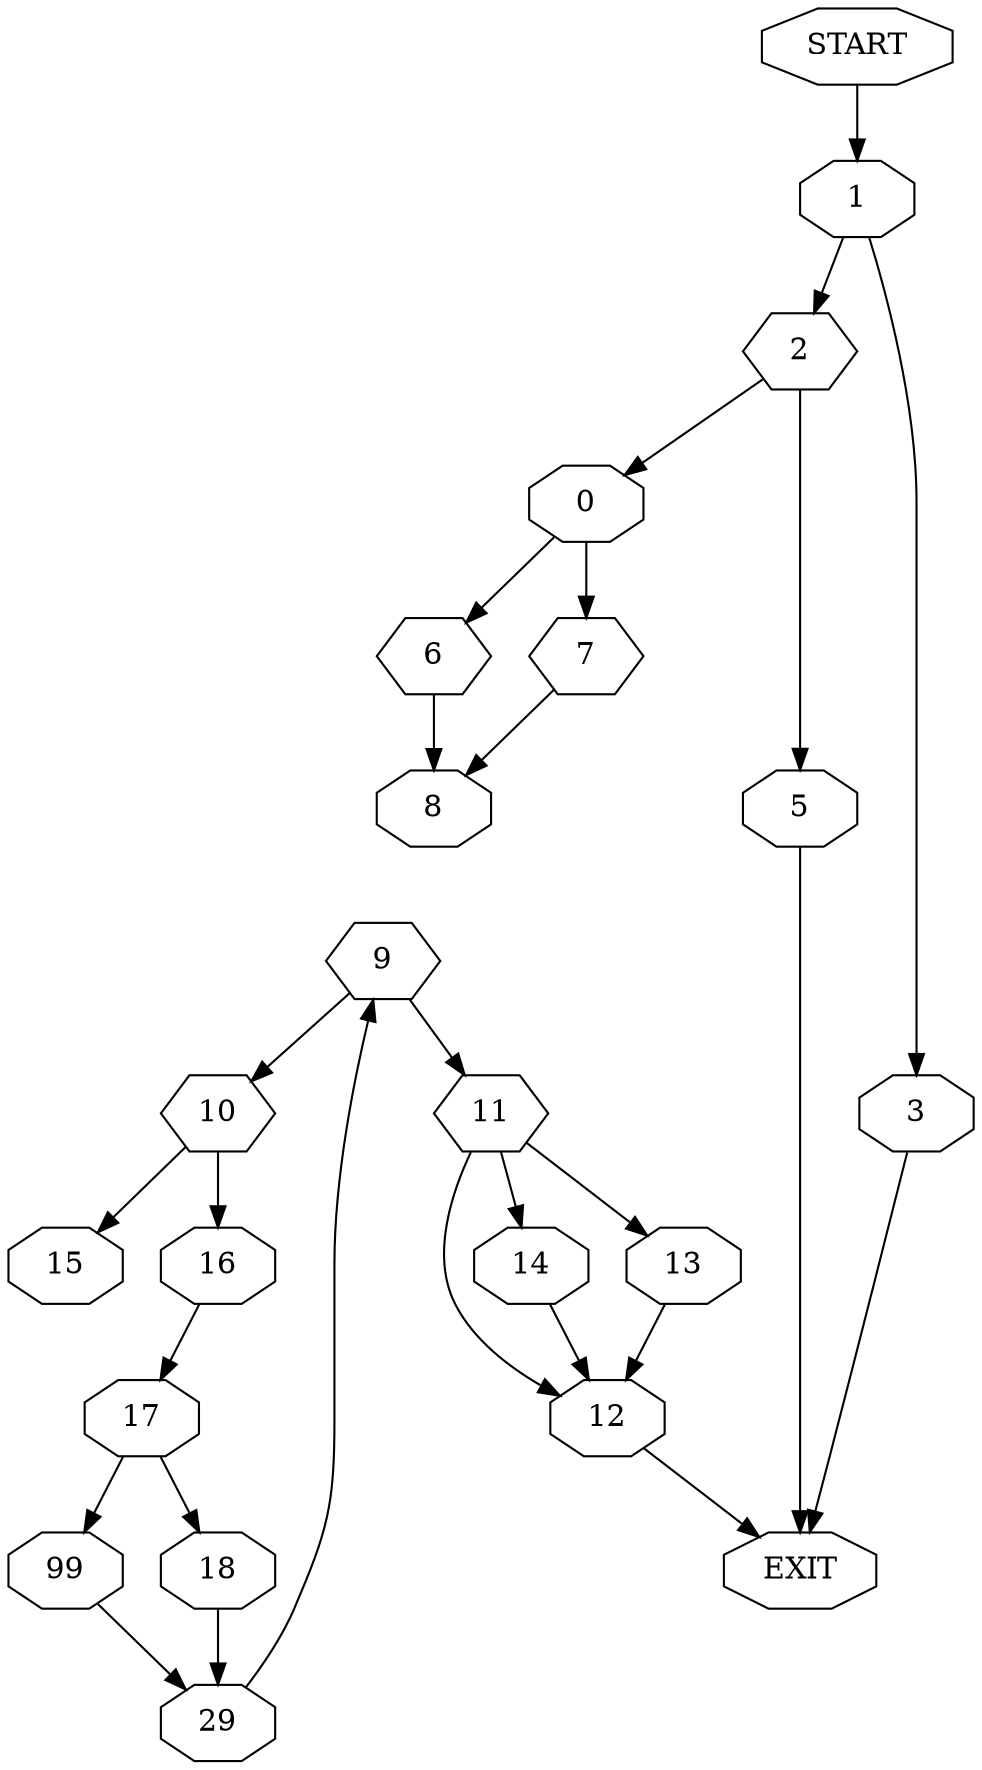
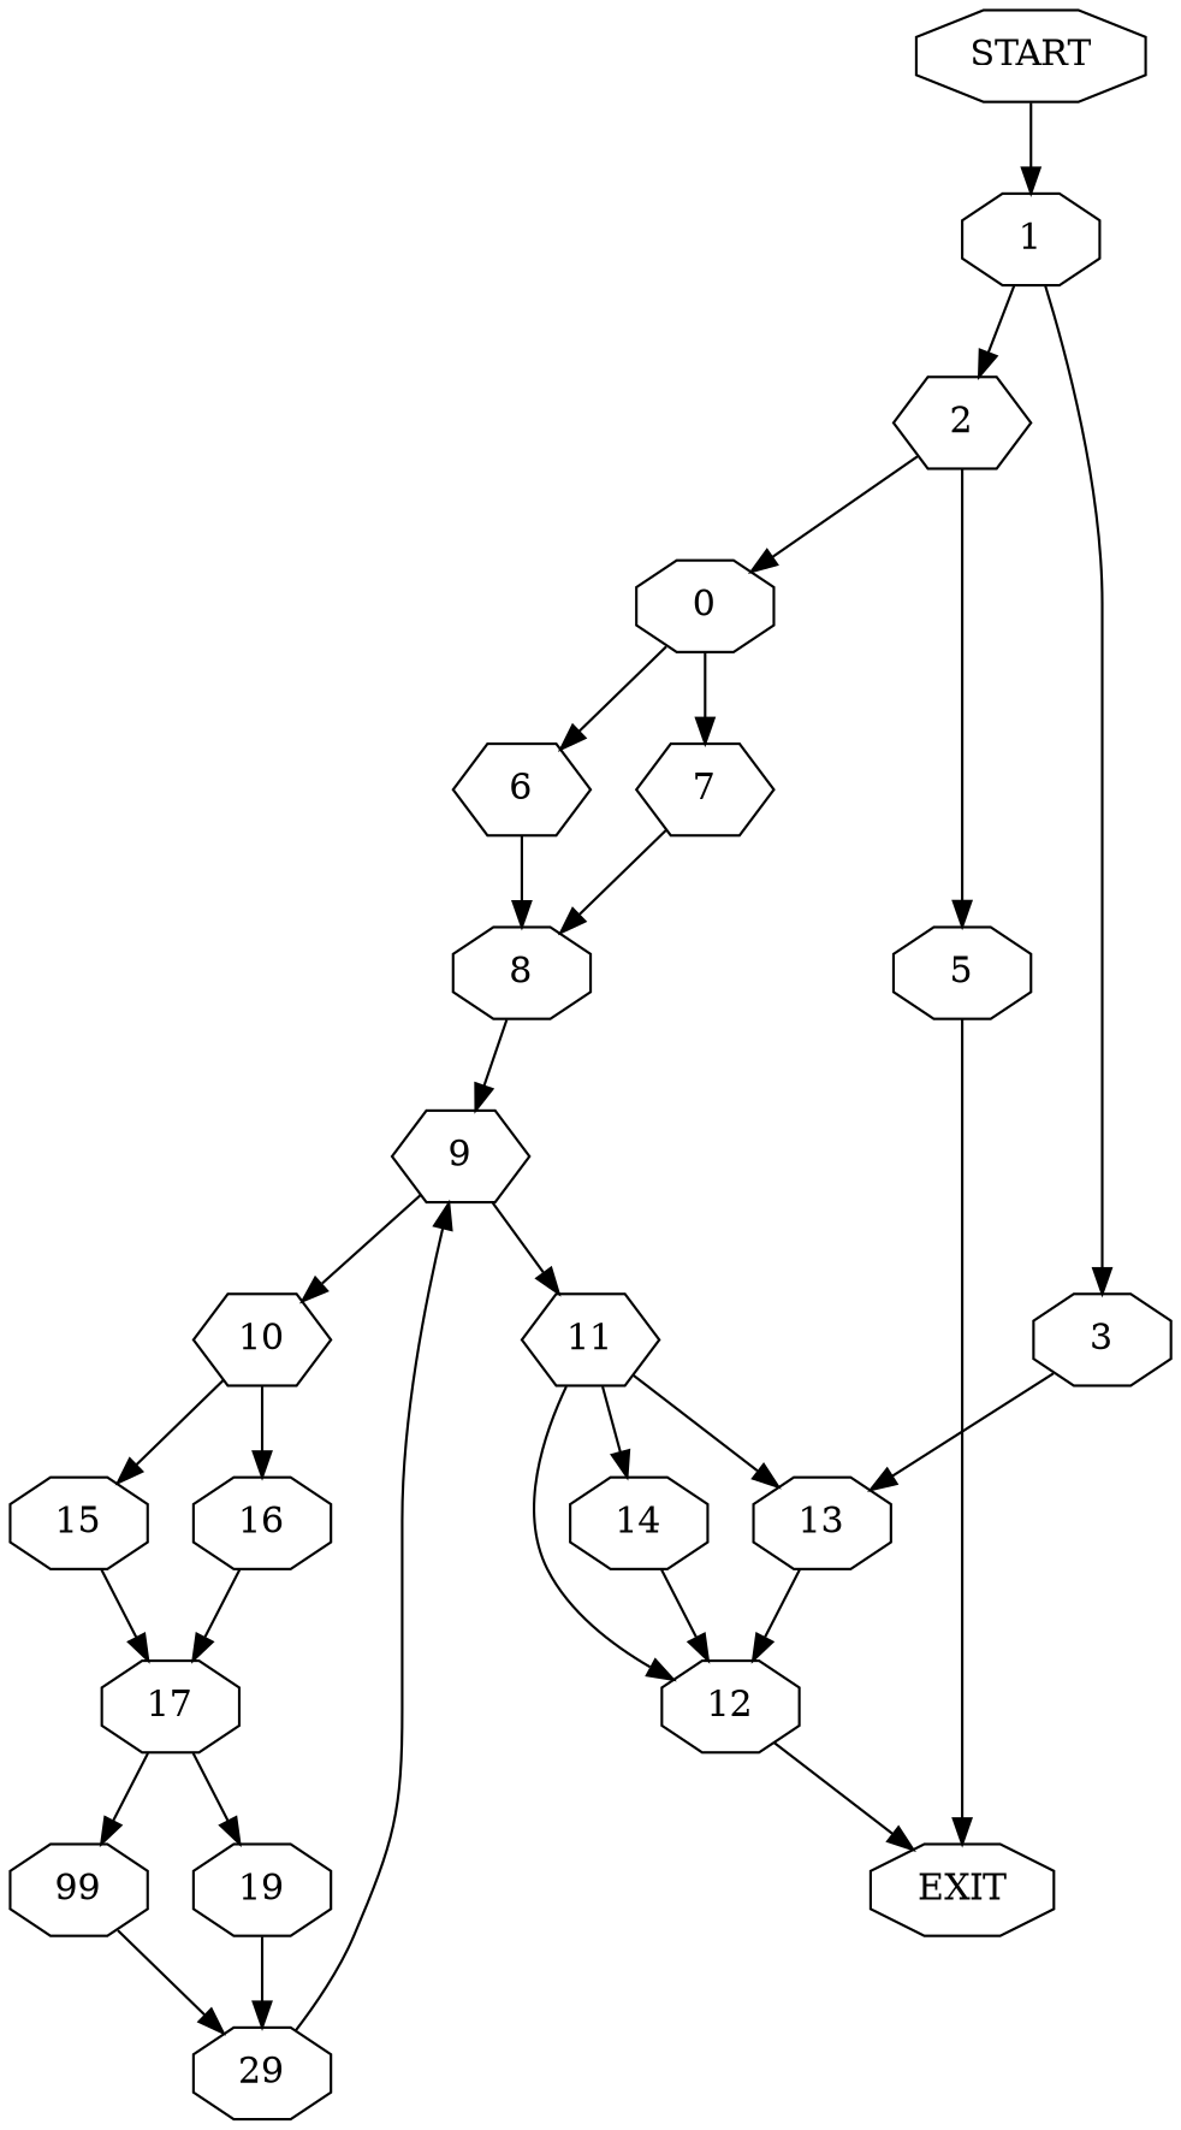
  digraph {
    node [shape=octagon]
    n1 [label=START]
    1
    2 [shape=hexagon]
    3
    n5 [label=EXIT]
    n6 [label=0]
    5
    6 [shape=hexagon]
    7 [shape=hexagon]
    8
    9 [shape=hexagon]
    10 [shape=hexagon]
    11 [shape=hexagon]
    15
    16
    12
    13
    14
    17
-   18
+   18 [label=19]
    n21 [label=99]
    n22 [label=29]
    n1 -> 1
    1 -> 2
    1 -> 3
    2 -> n6
    2 -> 5
-   3 -> n5
+   3 -> 13
    n6 -> 6
    n6 -> 7
    5 -> n5
    6 -> 8
    7 -> 8
+   8 -> 9
    9 -> 10
    9 -> 11
    10 -> 15
    10 -> 16
    11 -> 12
    11 -> 13
    11 -> 14
+   15 -> 17
    16 -> 17
    12 -> n5
    13 -> 12
    14 -> 12
    17 -> 18
    17 -> n21
    18 -> n22
    n21 -> n22
    n22 -> 9
  }
